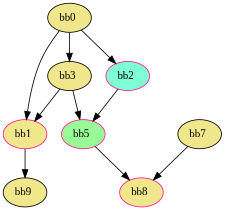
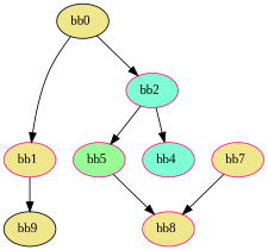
  digraph {
    fontname="Liberation Serif"
    node [color=deeppink fillcolor=khaki fontname="Liberation Serif" style=filled]
    edge [fontname="Liberation Serif"]
    n1 [color=black label="bb0\l"]
    n2 [label="bb1\l"]
    n3 [fillcolor=aquamarine label="bb2\l"]
-   n4 [color=black label="bb3\l"]
    n5 [color=black label="bb9\l"]
+   n6 [fillcolor=aquamarine label="bb4\l"]
    n7 [fillcolor=palegreen label="bb5\l"]
    n8 [label="bb8\l"]
-   n9 [color=black label="bb7\l"]
+   n9 [label="bb7\l"]
    n1 -> n2
    n1 -> n3
-   n1 -> n4
    n2 -> n5
+   n3 -> n6
    n3 -> n7
-   n4 -> n2
-   n4 -> n7
    n7 -> n8
    n9 -> n8
  }
